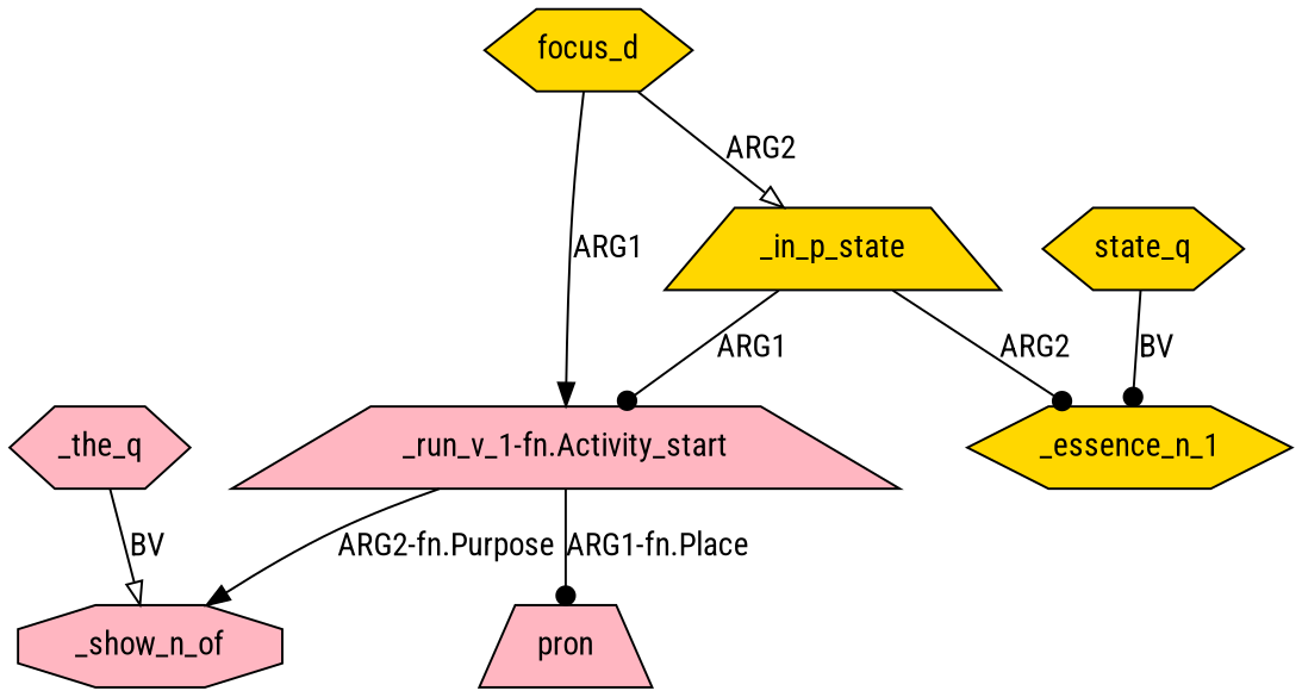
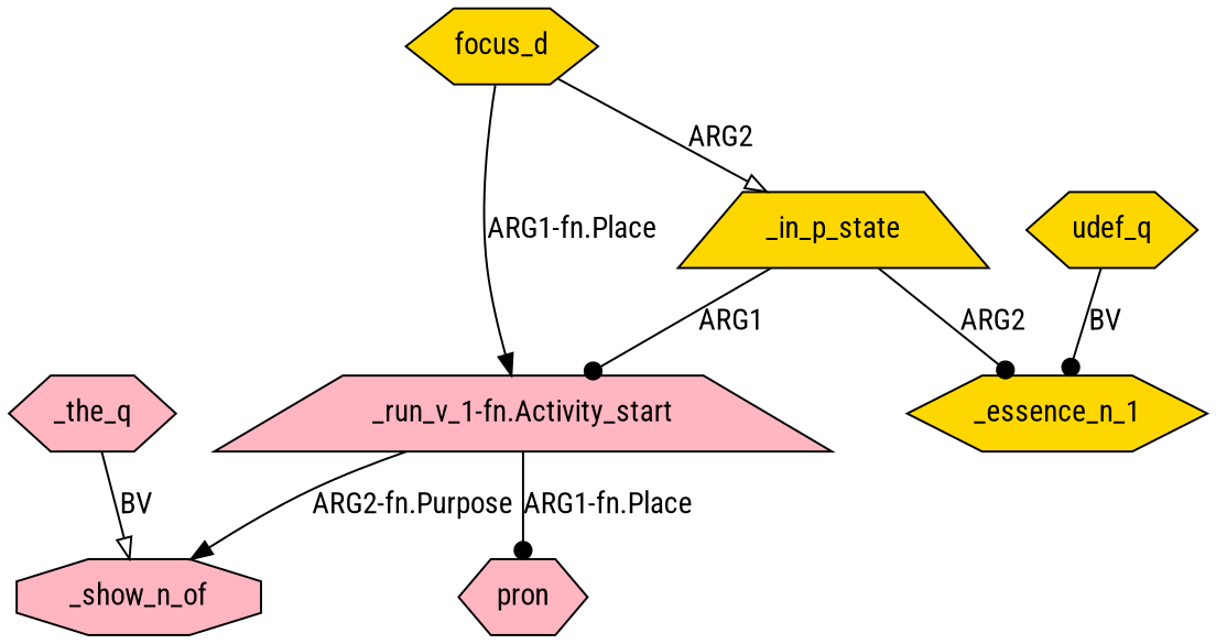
  digraph {
    fontname="Roboto Condensed"
    node [fillcolor=gold fontname="Roboto Condensed" shape=hexagon style=filled]
    edge [arrowhead=dot fontname="Roboto Condensed"]
    _in_p_state [shape=trapezium]
    focus_d
    "_run_v_1-fn.Activity_start" [fillcolor=lightpink shape=trapezium]
    _essence_n_1
    _show_n_of [fillcolor=lightpink shape=octagon]
-   pron [fillcolor=lightpink shape=trapezium]
+   pron [fillcolor=lightpink]
    _the_q [fillcolor=lightpink]
-   udef_q [label=state_q]
+   udef_q
    _in_p_state -> "_run_v_1-fn.Activity_start" [label=ARG1]
    _in_p_state -> _essence_n_1 [label=ARG2]
    focus_d -> _in_p_state [arrowhead=onormal label=ARG2]
-   focus_d -> "_run_v_1-fn.Activity_start" [arrowhead=normal label=ARG1]
+   focus_d -> "_run_v_1-fn.Activity_start" [arrowhead=normal label="ARG1-fn.Place"]
    "_run_v_1-fn.Activity_start" -> _show_n_of [arrowhead=normal label="ARG2-fn.Purpose"]
    "_run_v_1-fn.Activity_start" -> pron [label="ARG1-fn.Place"]
    _the_q -> _show_n_of [arrowhead=onormal label=BV]
    udef_q -> _essence_n_1 [label=BV]
  }
